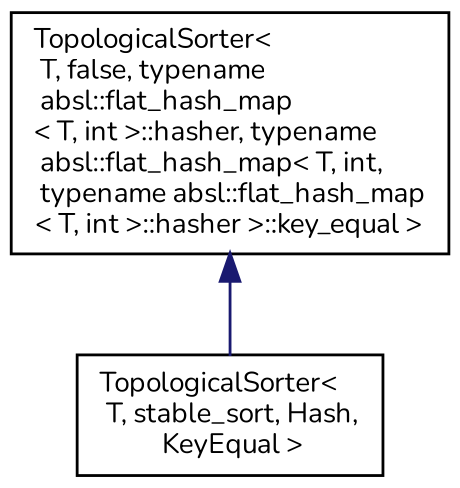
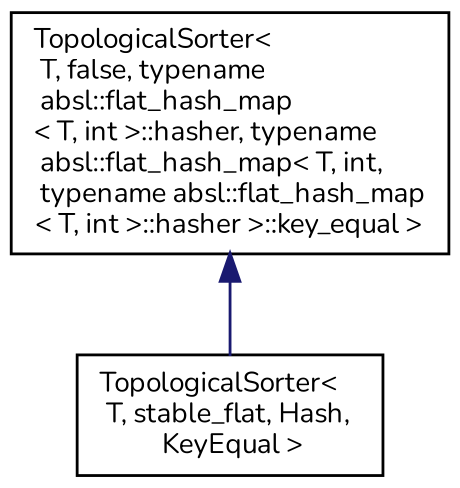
  digraph {
    rankdir=TB
    fontname=Nunito
    node [color=black fillcolor=white fontname=Nunito fontsize=10 shape=record style=filled]
    n1 [height=0.2 label="TopologicalSorter\<\l T, false, typename\l absl::flat_hash_map\l\< T, int \>::hasher, typename\l absl::flat_hash_map\< T, int,\l typename absl::flat_hash_map\l\< T, int \>::hasher \>::key_equal \>" width=0.4]
-   n2 [height=0.2 label="TopologicalSorter\<\l T, stable_sort, Hash,\l KeyEqual \>" width=0.4]
+   n2 [height=0.2 label="TopologicalSorter\<\l T, stable_flat, Hash,\l KeyEqual \>" width=0.4]
    n1 -> n2 [color=midnightblue dir=back fontname=Nunito fontsize=10 labelfontname=Helvetica labelfontsize=10 style=solid]
  }
